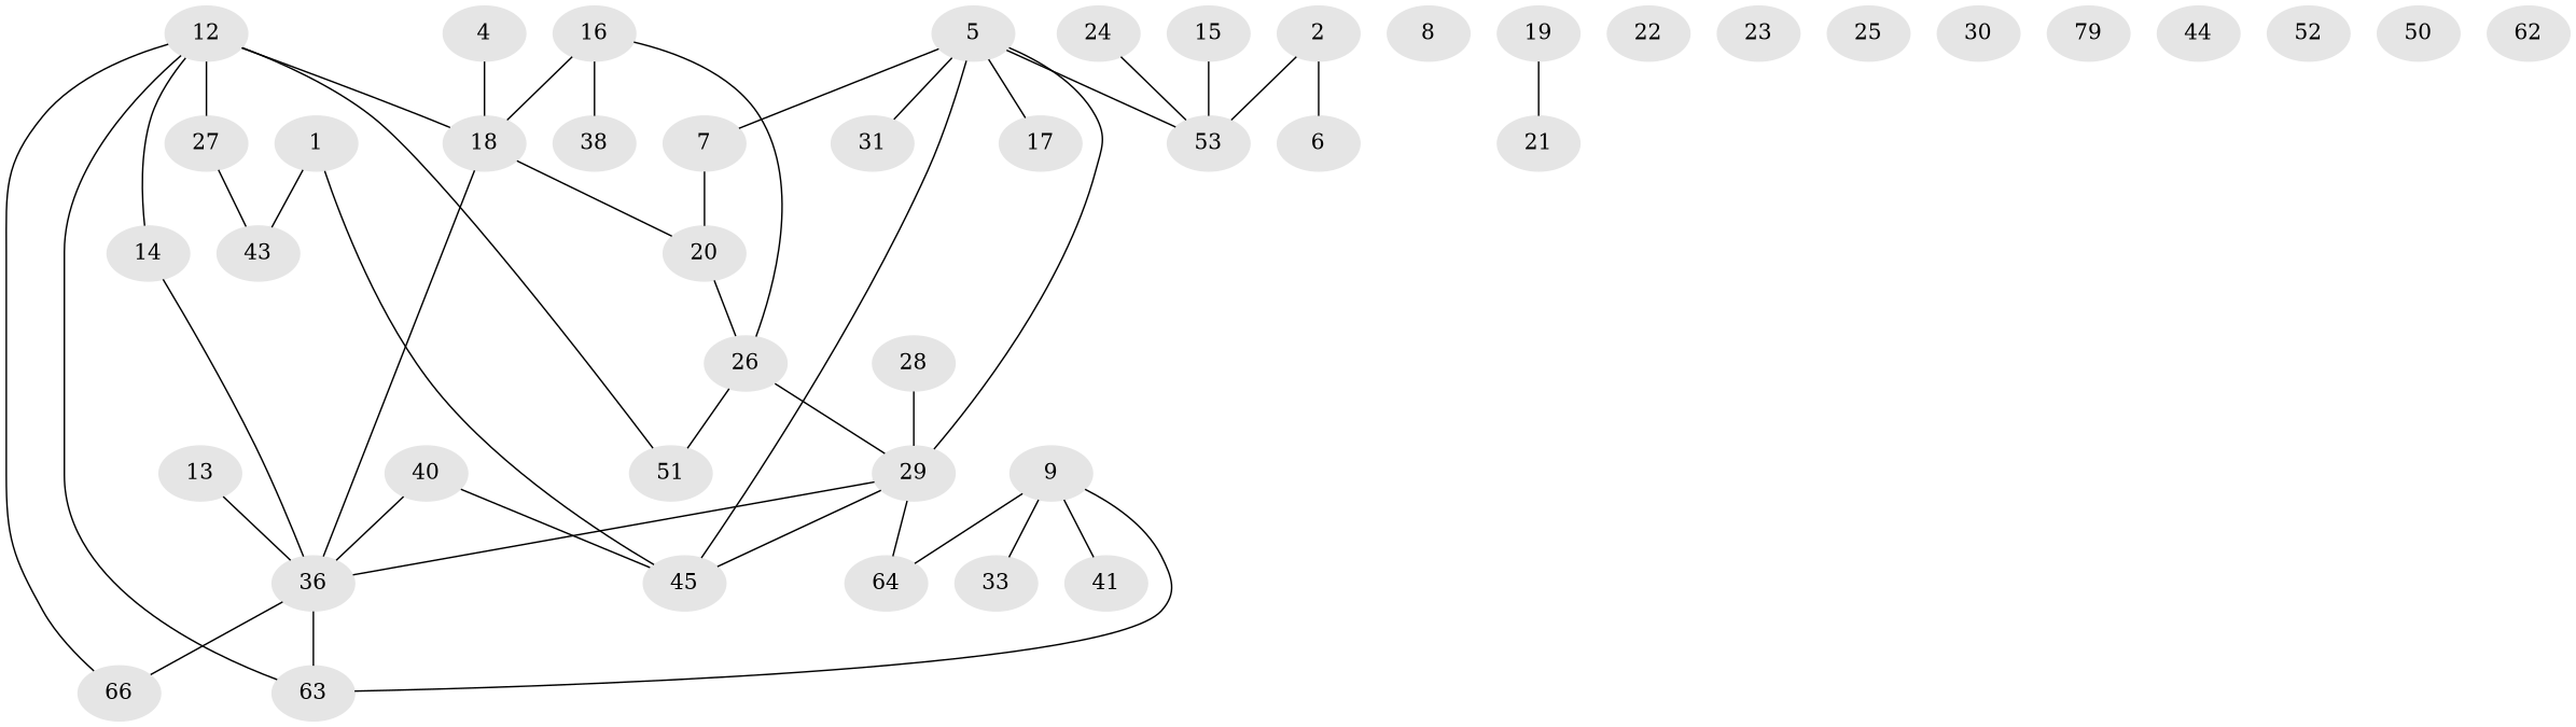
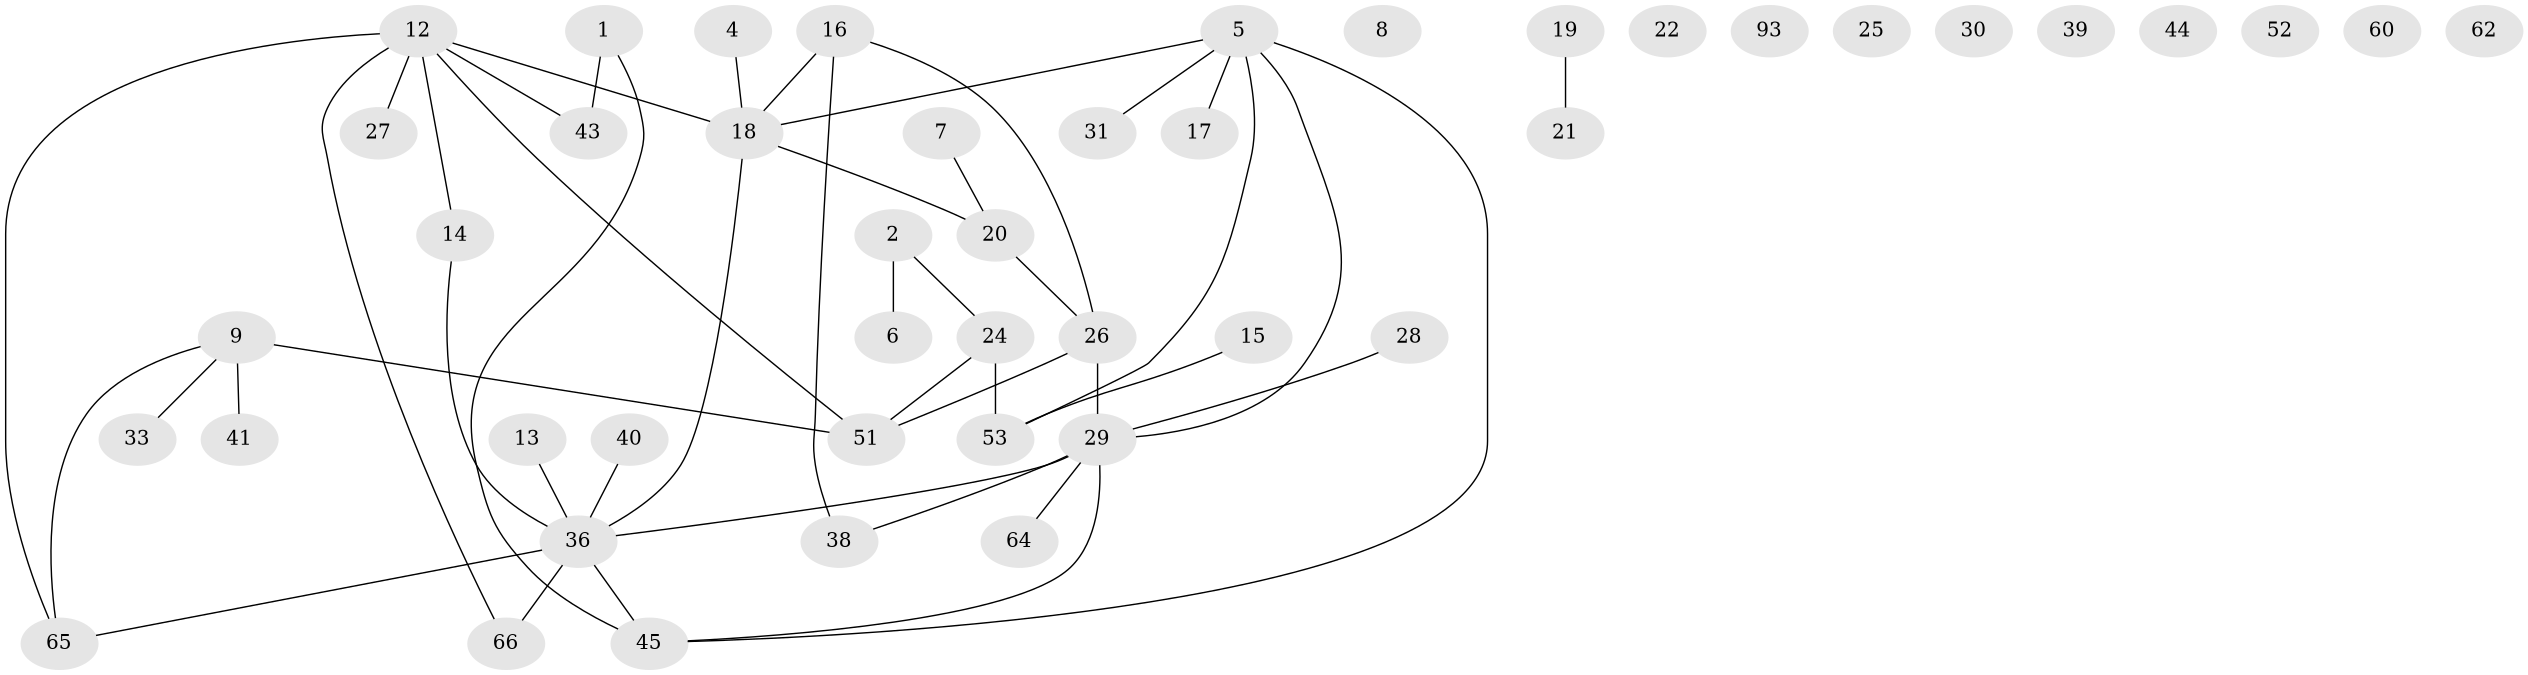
  graph {
    node [color=gray90 style=filled]
    1 [super="+3"]
    43
    45
    6 [super="+55"]
    2
    53 [super="+54"]
    4 [super="+59"]
    18 [super="+58"]
    20 [super="+56"]
    36 [super="+47"]
    5 [super="+40"]
    17 [super="+61"]
    29 [super="+50"]
    31
    64
    38
    7 [super="+11"]
    26 [super="+34"]
    8
    9 [super="+49"]
    33
    41
-   63 [super="+65"]
+   63 [super="+65" label=65]
    66
    n25 [label=40]
    12 [super="+32"]
    14 [super="+37"]
    27 [super="+46"]
    51
    13
    15 [super="+48"]
    16 [super="+42"]
    19 [super="+57"]
    21
    22
-   23
+   23 [label=93]
    24 [super="+35"]
    25
    28
    30
-   39 [label=79]
+   39
    44
    52
-   60 [label=50]
+   60
    62
    1 -- 43
    1 -- 45
    2 -- 6
-   2 -- 53
+   2 -- 24
    4 -- 18
    18 -- 20
    18 -- 36
    20 -- 26
-   n25 -- 45
+   36 -- 45
    36 -- 63
    36 -- 66
    5 -- 45
    5 -- 53
-   5 -- 7
+   5 -- 18
    5 -- 17
    5 -- 29
    5 -- 31
    29 -- 45
    29 -- 36
    29 -- 64
+   29 -- 38
    7 -- 20
    26 -- 29
    26 -- 51
-   9 -- 64
+   9 -- 51
    9 -- 33
    9 -- 41
    9 -- 63
    n25 -- 36
    12 -- 18
    12 -- 63
    12 -- 66
    12 -- 14
    12 -- 27 [weight=2]
    12 -- 51
    14 -- 36
-   27 -- 43
+   12 -- 43
    13 -- 36
    15 -- 53
    16 -- 18
    16 -- 38
    16 -- 26
    19 -- 21
    24 -- 53
+   24 -- 51
    28 -- 29
  }
